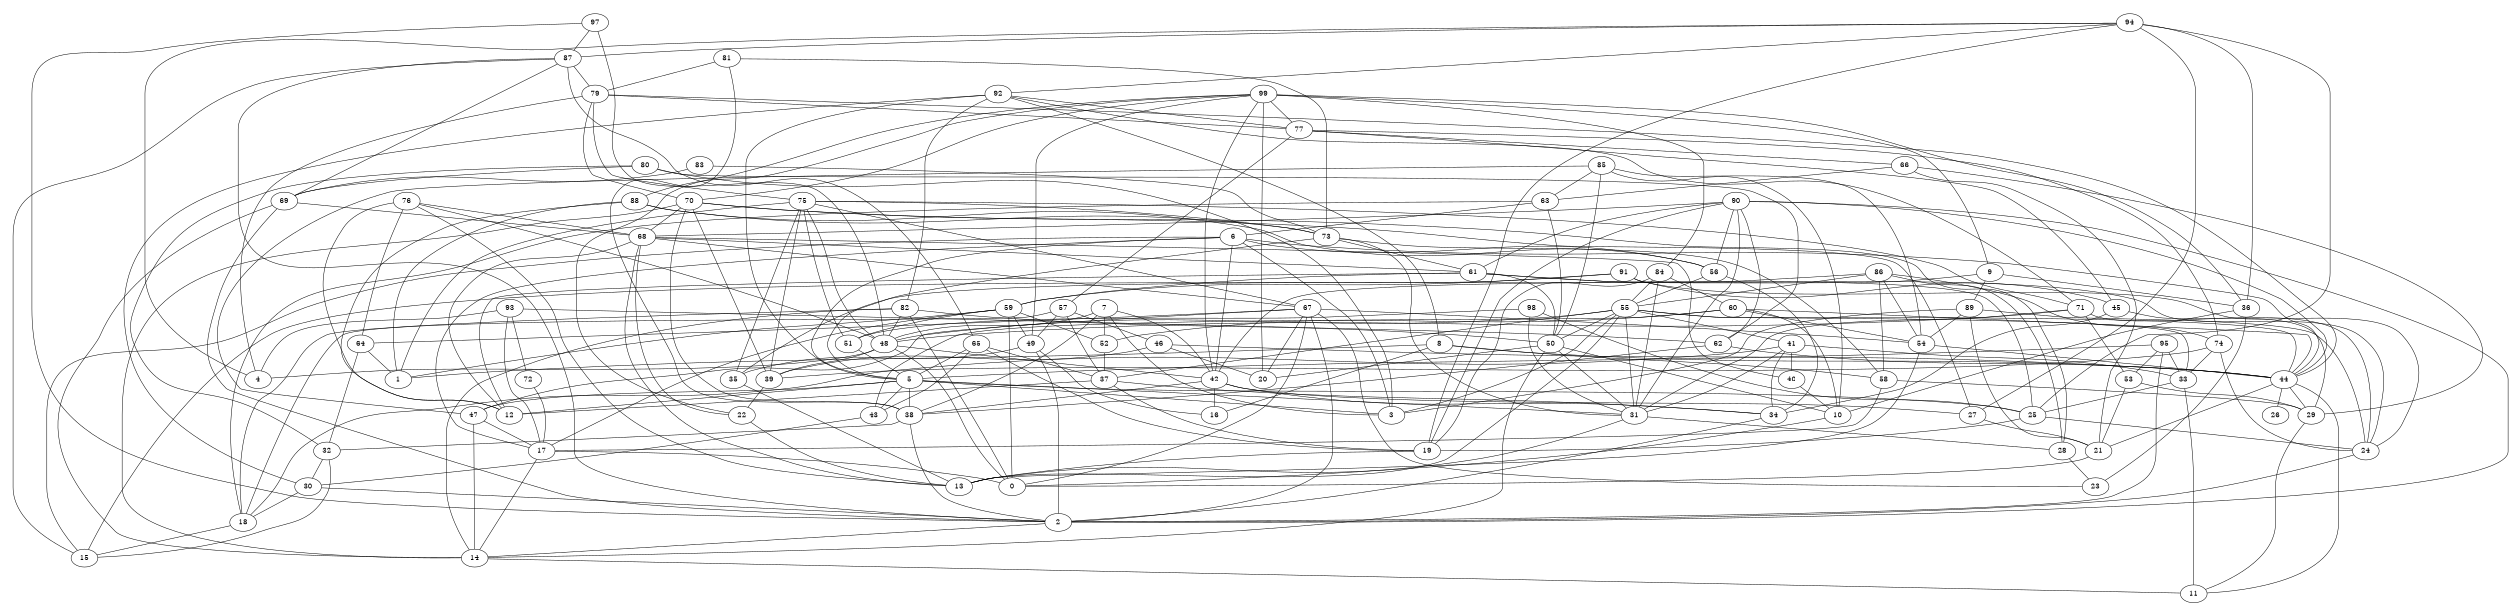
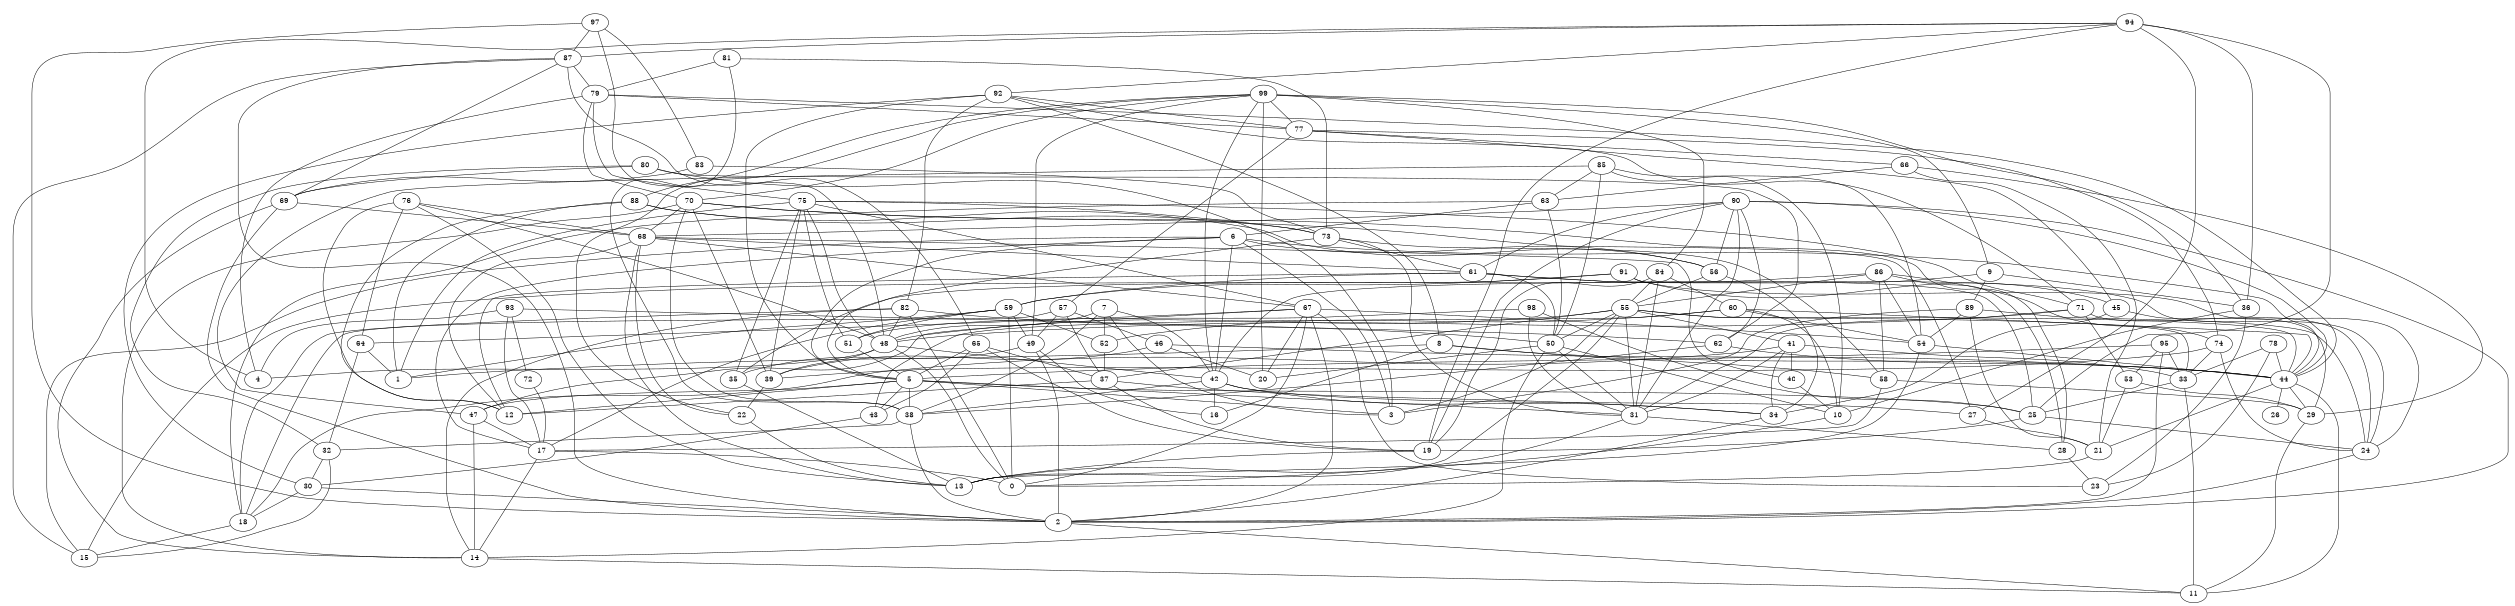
  digraph {
    edge [color=black dir=none]
    71
    48
    53
    24
    31
    4
    39
    0
    42
    82
    14
    18
    50
    11
    91
    45
    15
    59
    29
    34
    97
    83
    87
    2
    73
    69
    36
    23
    10
    72
    17
    76
    64
    68
    12
    13
    32
    1
    79
    65
    52
    37
    19
    21
    20
    92
    30
    77
    5
    8
    46
    44
    22
    94
    25
    27
    41
    40
    33
    61
    58
    9
    89
    35
    3
    54
    63
    6
    56
    66
    57
    74
    93
    62
    38
    90
    67
    55
    26
+   78
    43
    47
    75
    51
    85
    70
    28
    16
    80
    99
    84
    88
    49
    60
    86
    95
    81
    98
    7
    subgraph sub_1 {
      71
      48
      53
      24
      31
      4
      39
      0
      42
      82
      14
      18
      50
      11
      91
      45
      15
      59
      29
      34
      97
      83
      87
      2
      73
      69
      36
      23
      10
      72
      17
      76
      64
      68
      12
      13
      32
      1
      79
      65
      52
      37
      19
      21
      20
      92
      30
      77
      5
      8
      46
      44
      22
      94
      25
      27
      41
      40
      33
      61
      58
      9
      89
      35
      3
      54
      63
      6
      56
      66
      57
      74
      93
      62
      38
      90
      67
      55
      26
+     78
      43
      47
      75
      51
      85
      70
      28
      16
      80
      99
      84
      88
      49
      60
      86
      95
      81
      98
      7
    }
    71 -> 48
    71 -> 53
    71 -> 24
    71 -> 31
    48 -> 4
    48 -> 39
    48 -> 0
    48 -> 42
    53 -> 29
    53 -> 21
    24 -> 2
    31 -> 13
    31 -> 28
    39 -> 22
    42 -> 34
    42 -> 27
    42 -> 38
    42 -> 16
    82 -> 48
    82 -> 0
    82 -> 14
    82 -> 18
    82 -> 50
    14 -> 11
    18 -> 15
    50 -> 31
    50 -> 14
    50 -> 10
    50 -> 20
    91 -> 24
    91 -> 45
    91 -> 15
    91 -> 59
    45 -> 29
    45 -> 34
    59 -> 0
    59 -> 17
    59 -> 1
    59 -> 52
    59 -> 51
    59 -> 49
    29 -> 11
    34 -> 2
    97 -> 48
+   97 -> 83
    97 -> 87
    97 -> 2
    83 -> 73
    83 -> 69
    87 -> 15
    87 -> 2
    87 -> 69
    87 -> 79
    87 -> 65
-   2 -> 14
+   2 -> 11
    73 -> 31
    73 -> 5
    73 -> 61
    73 -> 58
    69 -> 14
    69 -> 2
    69 -> 68
    36 -> 23
    36 -> 10
    10 -> 0
    72 -> 17
    17 -> 0
    17 -> 14
    76 -> 48
    76 -> 64
    76 -> 68
    76 -> 12
    76 -> 13
    64 -> 32
    64 -> 1
    68 -> 12
    68 -> 13
    68 -> 22
    68 -> 40
    68 -> 61
    68 -> 67
    32 -> 15
    32 -> 30
    79 -> 4
    79 -> 77
    79 -> 44
    79 -> 75
    79 -> 70
    65 -> 37
    65 -> 19
    65 -> 5
    65 -> 43
    52 -> 37
    37 -> 34
    37 -> 12
    37 -> 19
    19 -> 13
    21 -> 0
    92 -> 71
    92 -> 82
    92 -> 30
    92 -> 77
    92 -> 5
    92 -> 8
    30 -> 18
    30 -> 2
    77 -> 45
    77 -> 66
    77 -> 57
    77 -> 74
    5 -> 31
    5 -> 12
    5 -> 25
    5 -> 3
    5 -> 38
    5 -> 43
    5 -> 47
    8 -> 1
    8 -> 44
    8 -> 58
    8 -> 16
    46 -> 39
    46 -> 20
    46 -> 44
    44 -> 11
    44 -> 29
    44 -> 21
    44 -> 26
    22 -> 13
    94 -> 4
    94 -> 87
    94 -> 36
    94 -> 19
    94 -> 92
    94 -> 25
    94 -> 27
    25 -> 24
    25 -> 19
    27 -> 21
    41 -> 31
    41 -> 18
    41 -> 34
    41 -> 40
    41 -> 33
    40 -> 10
    33 -> 11
    33 -> 25
    61 -> 24
    61 -> 50
    61 -> 59
    61 -> 12
    61 -> 25
    58 -> 29
    58 -> 17
    9 -> 36
    9 -> 89
    9 -> 35
    89 -> 24
    89 -> 21
    89 -> 3
    89 -> 54
    35 -> 13
    54 -> 13
    54 -> 44
    63 -> 18
    63 -> 50
    63 -> 6
    6 -> 42
    6 -> 15
    6 -> 17
    6 -> 5
    6 -> 44
    6 -> 3
    6 -> 56
    56 -> 34
    56 -> 55
    66 -> 29
    66 -> 21
    66 -> 63
    57 -> 18
    57 -> 37
    57 -> 46
    57 -> 49
    74 -> 24
    74 -> 39
    74 -> 33
    93 -> 4
    93 -> 72
    93 -> 17
    93 -> 62
    62 -> 44
    62 -> 38
    38 -> 2
    38 -> 32
    90 -> 31
    90 -> 2
    90 -> 68
    90 -> 19
    90 -> 44
    90 -> 61
    90 -> 56
    90 -> 62
    67 -> 0
    67 -> 2
    67 -> 23
    67 -> 64
    67 -> 20
    67 -> 54
    67 -> 47
    55 -> 48
    55 -> 31
    55 -> 50
    55 -> 13
    55 -> 37
    55 -> 44
    55 -> 41
    55 -> 33
    55 -> 3
+   78 -> 23
+   78 -> 44
+   78 -> 33
    43 -> 30
    47 -> 14
    47 -> 17
    75 -> 71
    75 -> 48
    75 -> 39
    75 -> 73
    75 -> 1
    75 -> 35
    75 -> 67
    75 -> 51
    51 -> 5
    85 -> 50
    85 -> 10
    85 -> 54
    85 -> 63
    85 -> 47
    70 -> 39
    70 -> 14
    70 -> 68
    70 -> 27
    70 -> 38
    70 -> 28
    28 -> 23
    80 -> 69
    80 -> 32
    80 -> 3
    80 -> 62
    99 -> 42
    99 -> 36
    99 -> 20
    99 -> 77
    99 -> 22
    99 -> 9
    99 -> 70
    99 -> 84
    99 -> 88
    99 -> 49
    84 -> 31
    84 -> 19
    84 -> 55
    84 -> 60
    88 -> 73
    88 -> 12
    88 -> 1
    88 -> 56
    49 -> 2
    49 -> 35
    49 -> 16
    60 -> 10
    60 -> 52
    60 -> 44
    60 -> 54
    60 -> 43
    86 -> 42
    86 -> 58
    86 -> 54
    86 -> 74
    86 -> 55
    86 -> 28
    95 -> 53
    95 -> 2
    95 -> 5
    95 -> 33
    81 -> 73
    81 -> 79
    81 -> 38
    98 -> 31
    98 -> 25
    98 -> 51
    7 -> 48
    7 -> 42
    7 -> 52
    7 -> 3
    7 -> 38
  }
